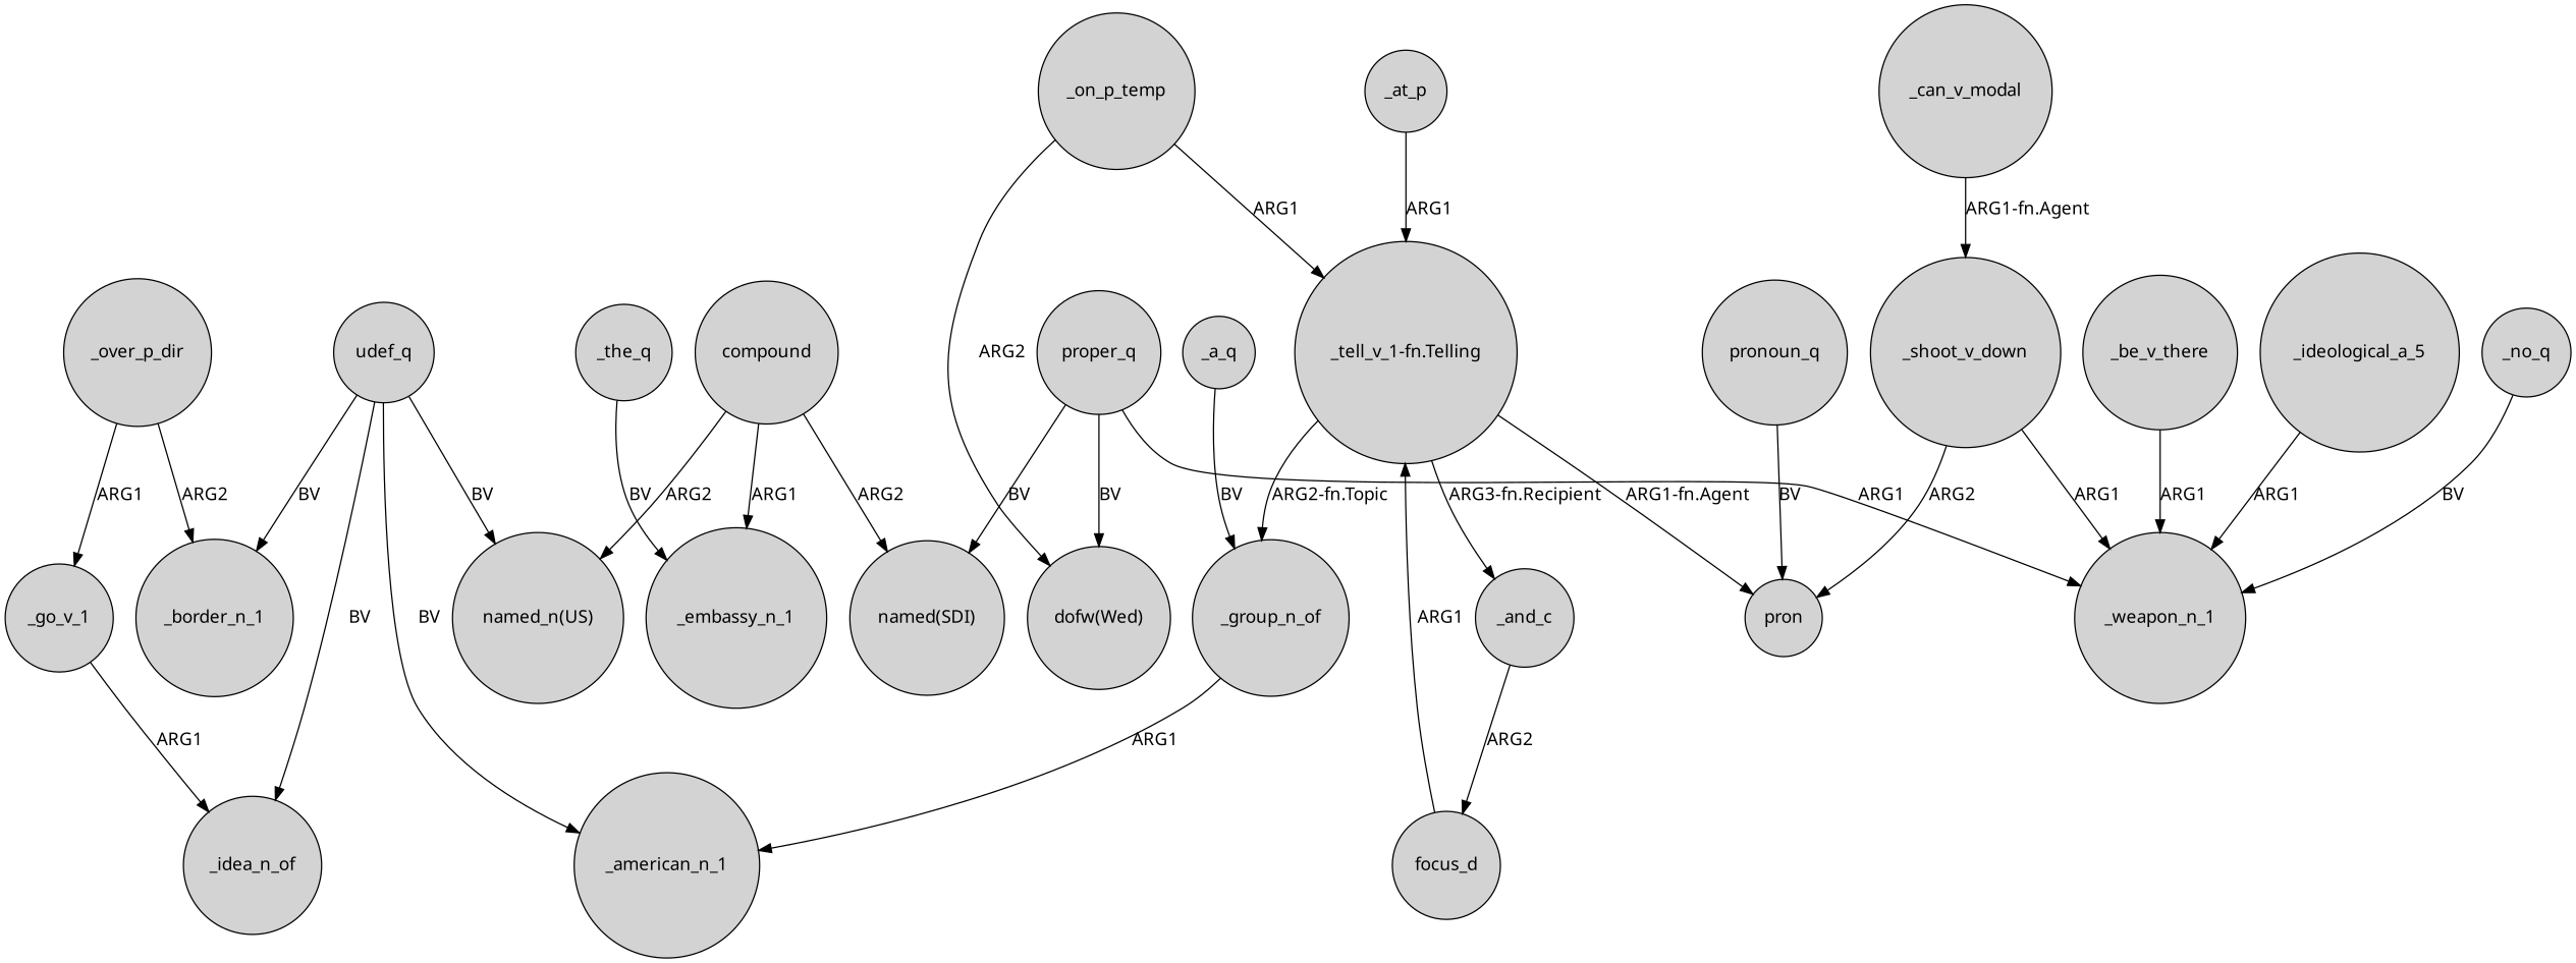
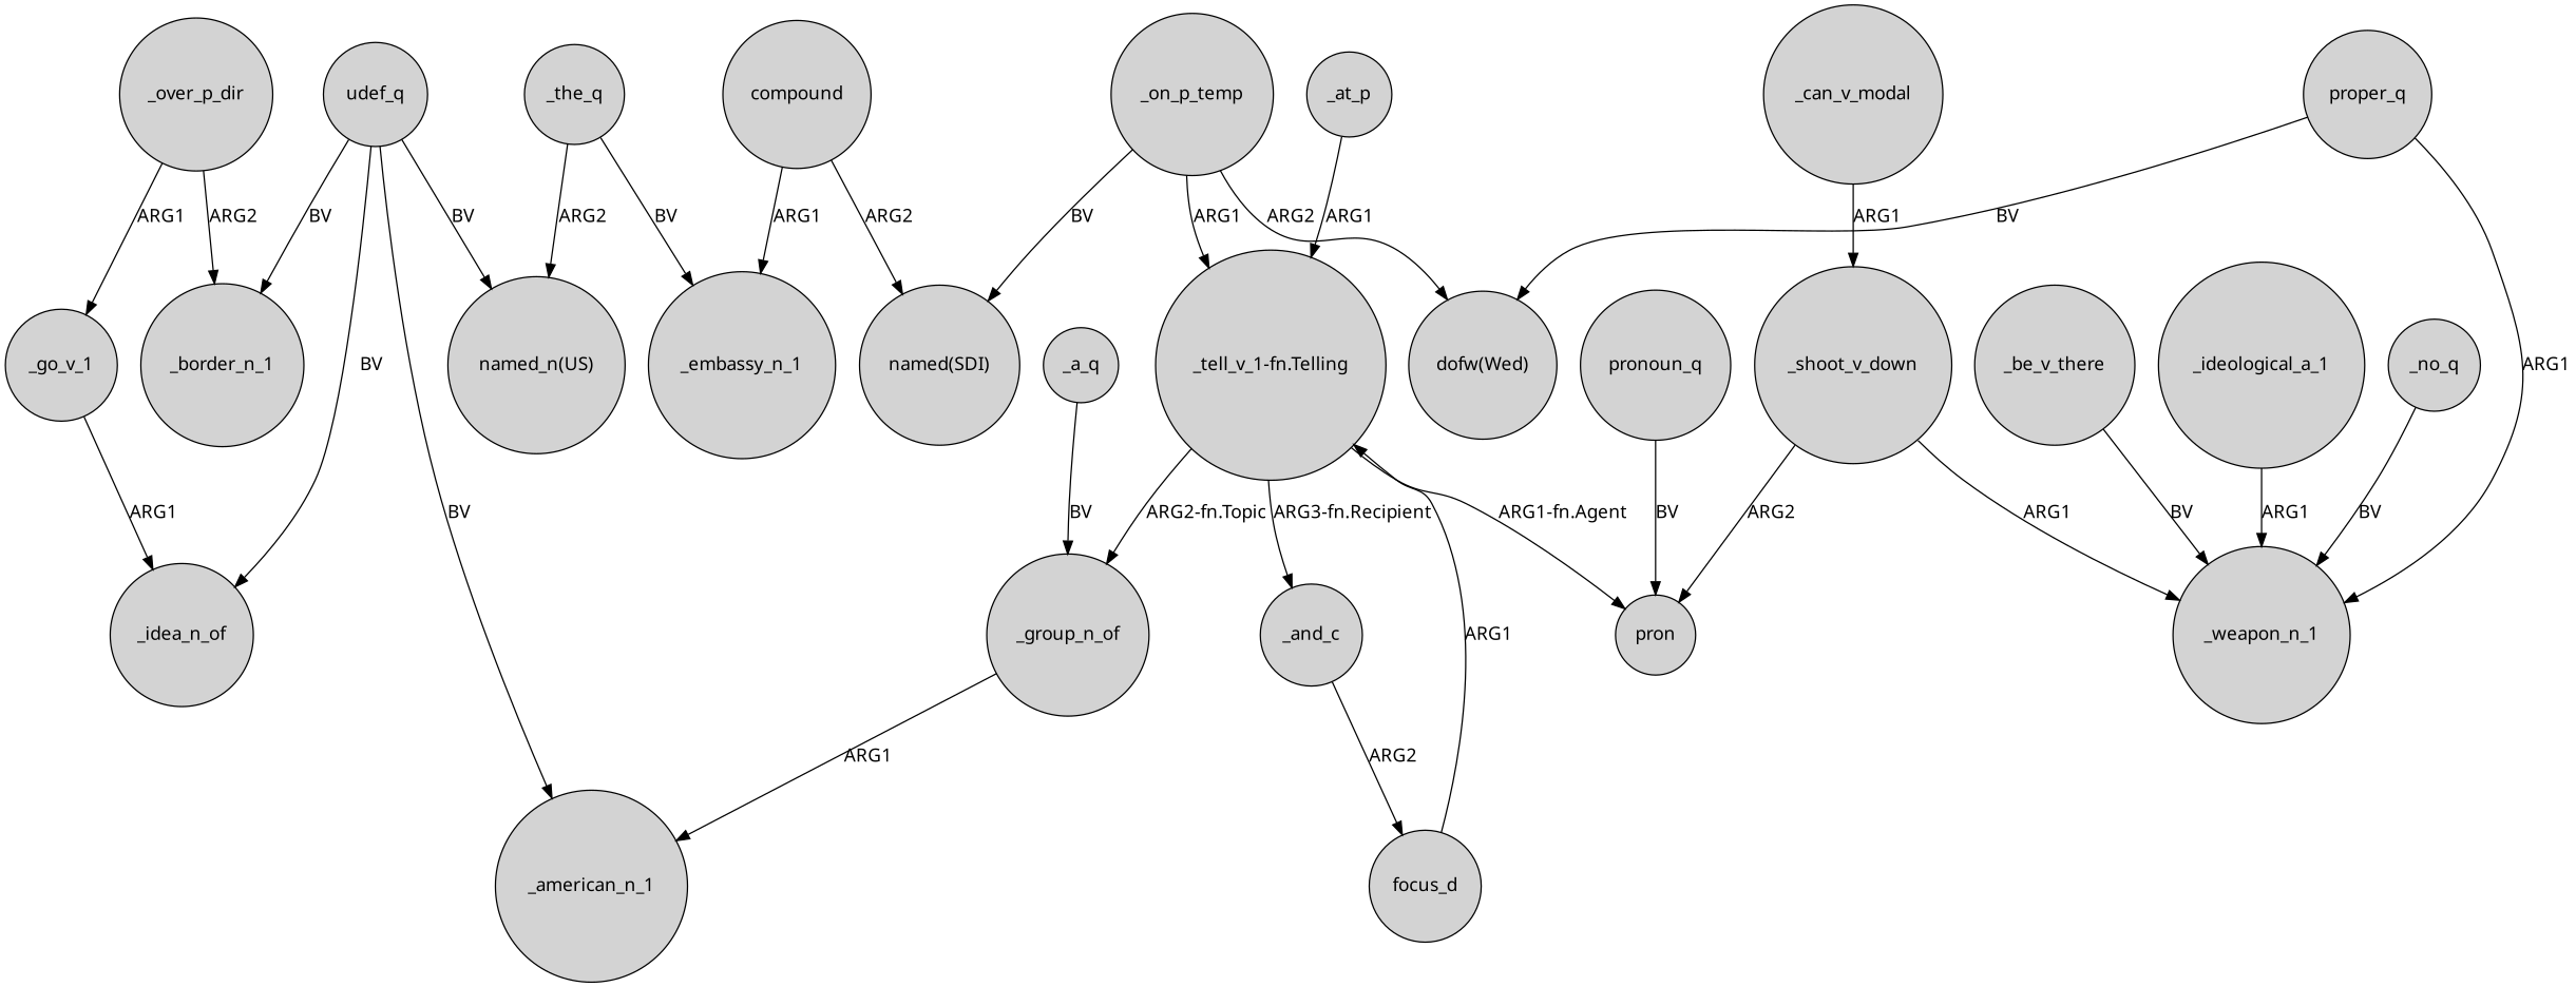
  digraph {
    fontname="Noto Sans"
    node [fontname="Noto Sans" shape=circle style=filled]
    edge [fontname="Noto Sans"]
    udef_q
    _border_n_1
    "named_n(US)"
    _idea_n_of
    _american_n_1
    "_tell_v_1-fn.Telling"
    _group_n_of
    pron
    _and_c
    focus_d
    _on_p_temp
    "dofw(Wed)"
    _over_p_dir
    _go_v_1
    _be_v_there
    _weapon_n_1
    compound
    _embassy_n_1
    "named(SDI)"
    _the_q
-   _ideological_a_1 [label=_ideological_a_5]
+   _ideological_a_1
    _shoot_v_down
    pronoun_q
    proper_q
    _at_p
    _can_v_modal
    _a_q
    _no_q
    udef_q -> _border_n_1 [label=BV]
    udef_q -> "named_n(US)" [label=BV]
    udef_q -> _idea_n_of [label=BV]
    udef_q -> _american_n_1 [label=BV]
    "_tell_v_1-fn.Telling" -> _group_n_of [label="ARG2-fn.Topic"]
    "_tell_v_1-fn.Telling" -> pron [label="ARG1-fn.Agent"]
    "_tell_v_1-fn.Telling" -> _and_c [label="ARG3-fn.Recipient"]
    _group_n_of -> _american_n_1 [label=ARG1]
    _and_c -> focus_d [label=ARG2]
    focus_d -> "_tell_v_1-fn.Telling" [label=ARG1]
    _on_p_temp -> "_tell_v_1-fn.Telling" [label=ARG1]
    _on_p_temp -> "dofw(Wed)" [label=ARG2]
    _over_p_dir -> _border_n_1 [label=ARG2]
    _over_p_dir -> _go_v_1 [label=ARG1]
    _go_v_1 -> _idea_n_of [label=ARG1]
-   _be_v_there -> _weapon_n_1 [label=ARG1]
-   compound -> "named_n(US)" [label=ARG2]
+   _be_v_there -> _weapon_n_1 [label=BV]
+   _the_q -> "named_n(US)" [label=ARG2]
    compound -> _embassy_n_1 [label=ARG1]
    compound -> "named(SDI)" [label=ARG2]
    _the_q -> _embassy_n_1 [label=BV]
    _ideological_a_1 -> _weapon_n_1 [label=ARG1]
    _shoot_v_down -> pron [label=ARG2]
    _shoot_v_down -> _weapon_n_1 [label=ARG1]
    pronoun_q -> pron [label=BV]
    proper_q -> "dofw(Wed)" [label=BV]
    proper_q -> _weapon_n_1 [label=ARG1]
-   proper_q -> "named(SDI)" [label=BV]
+   _on_p_temp -> "named(SDI)" [label=BV]
    _at_p -> "_tell_v_1-fn.Telling" [label=ARG1]
-   _can_v_modal -> _shoot_v_down [label="ARG1-fn.Agent"]
+   _can_v_modal -> _shoot_v_down [label=ARG1]
    _a_q -> _group_n_of [label=BV]
    _no_q -> _weapon_n_1 [label=BV]
  }
